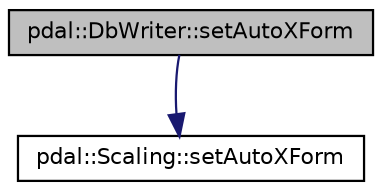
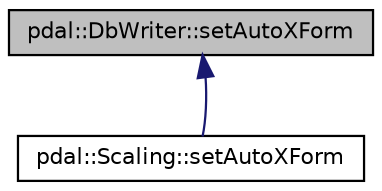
  digraph {
    rankdir=TB
    node [color=black fontname=Helvetica fontsize=10 shape=record style=filled]
    n1 [fillcolor=grey75 fontcolor=black height=0.2 label="pdal::DbWriter::setAutoXForm" width=0.4]
    n2 [fillcolor=white height=0.2 label="pdal::Scaling::setAutoXForm" width=0.4]
-   n1 -> n2 [color=midnightblue fontname=Helvetica fontsize=10 labelfontname=Helvetica labelfontsize=10 style=solid]
+   n2 -> n1 [color=midnightblue fontname=Helvetica fontsize=10 labelfontname=Helvetica labelfontsize=10 style=solid]
  }
